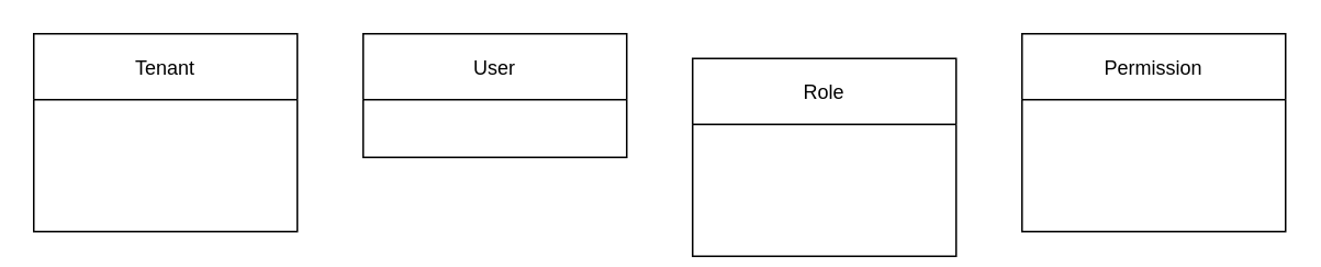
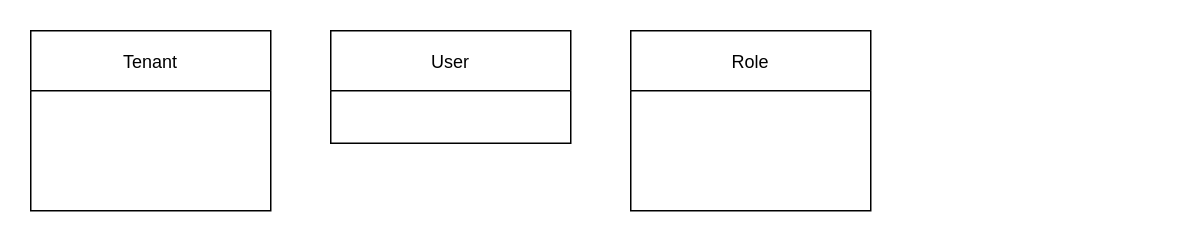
  <mxCell id="0" />
  <mxCell id="1" parent="0" />
  <mxCell id="2" value="Tenant" style="shape=swimlane;" vertex="1" parent="1"><mxGeometry x="20" y="20" width="160" height="120" as="geometry" /></mxCell>
  <mxCell id="3" value="User" style="shape=swimlane;" vertex="1" parent="1"><mxGeometry x="220" y="20" width="160" height="75" as="geometry" /></mxCell>
- <mxCell id="4" value="Role" style="shape=swimlane;" vertex="1" parent="1"><mxGeometry x="420" y="35" width="160" height="120" as="geometry" /></mxCell>
- <mxCell id="5" value="Permission" style="shape=swimlane;" vertex="1" parent="1"><mxGeometry x="620" y="20" width="160" height="120" as="geometry" /></mxCell>
+ <mxCell id="4" value="Role" style="shape=swimlane;" vertex="1" parent="1"><mxGeometry x="420" y="20" width="160" height="120" as="geometry" /></mxCell>
